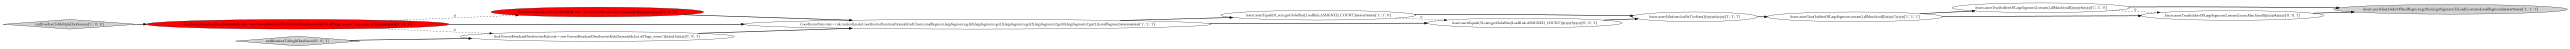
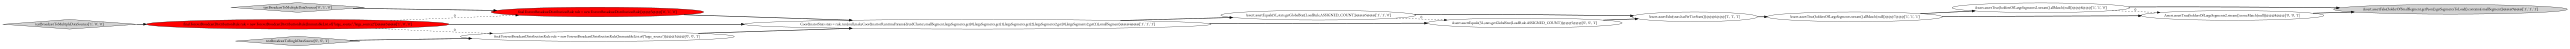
  digraph {
    rankdir=LR
    fontname="EB Garamond"
    node [fillcolor=white shape=ellipse style=filled fontname="EB Garamond"]
    edge [style=bold fontname="EB Garamond"]
    n1 [label="Assert.assertFalse(stats.hasPerTierStats())@@@6@@@['1', '1', '1']"]
    n2 [label="Assert.assertTrue(holdersOfLargeSegments.stream().allMatch(null))@@@7@@@['1', '1', '1']"]
    n3 [fillcolor=red label="final ForeverBroadcastDistributionRule rule = new ForeverBroadcastDistributionRule()@@@3@@@['0', '1', '0']"]
    n4 [label="CoordinatorStats stats = rule.run(null,makeCoordinartorRuntimeParams(druidCluster,smallSegment,largeSegments.get(0),largeSegments.get(1),largeSegments.get(2),largeSegments2.get(0),largeSegments2.get(1)),smallSegment)@@@4@@@['1', '1', '1']"]
    n5 [label="Assert.assertTrue(holdersOfLargeSegments2.stream().allMatch(null))@@@8@@@['1', '1', '0']"]
    n6 [label="Assert.assertTrue(holdersOfLargeSegments2.stream().noneMatch(null))@@@8@@@['0', '0', '1']"]
    n7 [fillcolor=lightgray label="Assert.assertFalse(holderOfSmallSegment.getPeon().getSegmentsToLoad().contains(smallSegment))@@@9@@@['1', '1', '1']"]
+   n8 [fillcolor=lightgray label="testBroadcastToMultipleDataSources['0', '1', '0']" shape=diamond]
    n9 [label="Assert.assertEquals(5L,stats.getGlobalStat(LoadRule.ASSIGNED_COUNT))@@@5@@@['1', '1', '0']"]
    n10 [label="Assert.assertEquals(3L,stats.getGlobalStat(LoadRule.ASSIGNED_COUNT))@@@5@@@['0', '0', '1']"]
    n11 [fillcolor=red label="final ForeverBroadcastDistributionRule rule = new ForeverBroadcastDistributionRule(ImmutableList.of(\"large_source\",\"large_source2\"))@@@3@@@['1', '0', '0']"]
    n12 [label="final ForeverBroadcastDistributionRule rule = new ForeverBroadcastDistributionRule(ImmutableList.of(\"large_source\"))@@@3@@@['0', '0', '1']"]
    n13 [fillcolor=lightgray label="testBroadcastToMultipleDataSources['1', '0', '0']" shape=diamond]
    n14 [fillcolor=lightgray label="testBroadcastToSingleDataSource['0', '0', '1']" shape=diamond]
    n1 -> n2
    n2 -> n5
    n2 -> n6
    n3 -> n4
    n4 -> n9
    n4 -> n10
    n5 -> n6 [label=0 style=dashed]
    n5 -> n7
    n6 -> n7
+   n8 -> n3
    n9 -> n1
    n9 -> n10 [label=0 style=dashed]
    n10 -> n1
    n11 -> n3 [label=0 style=dashed]
    n11 -> n4
    n11 -> n12 [label=0 style=dashed]
    n12 -> n4
    n13 -> n11
    n14 -> n12
  }
